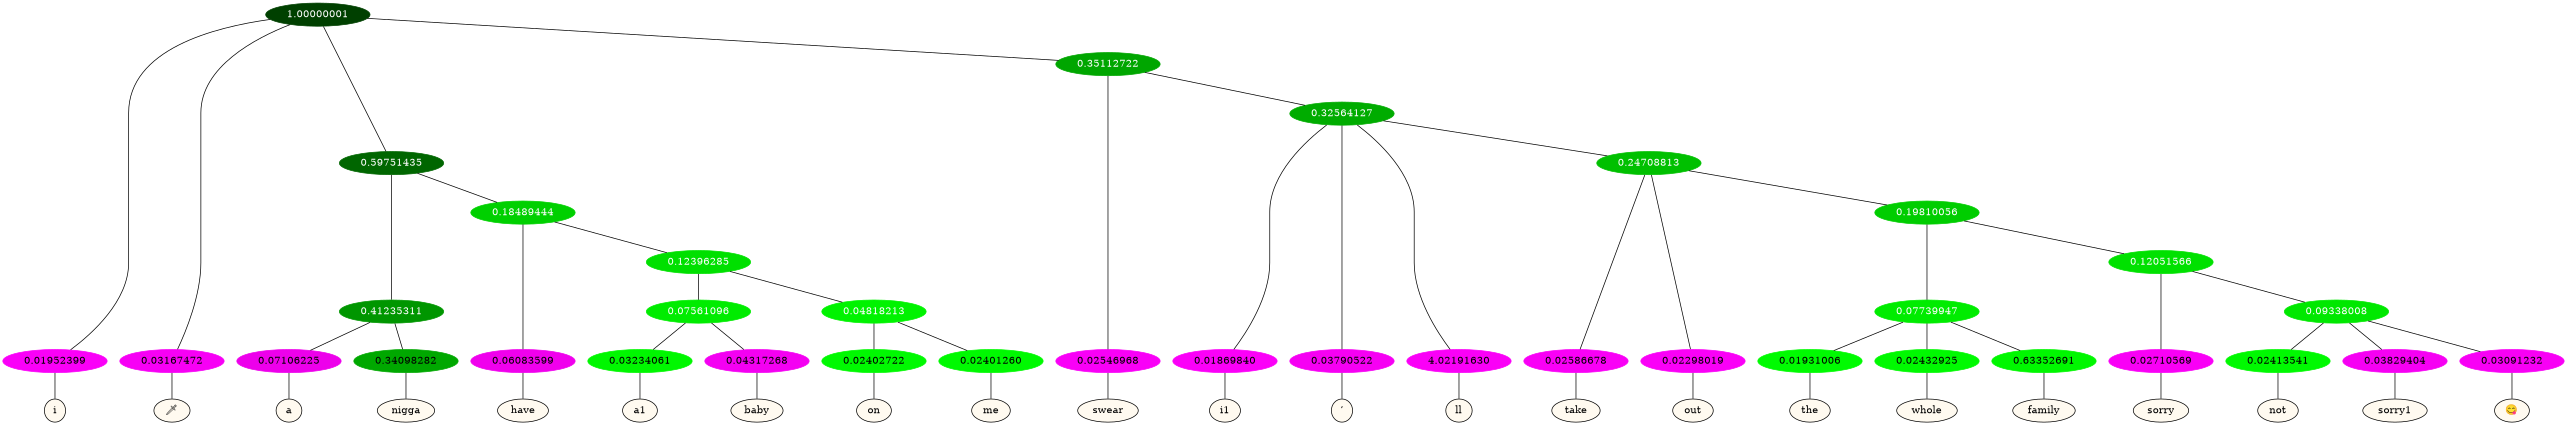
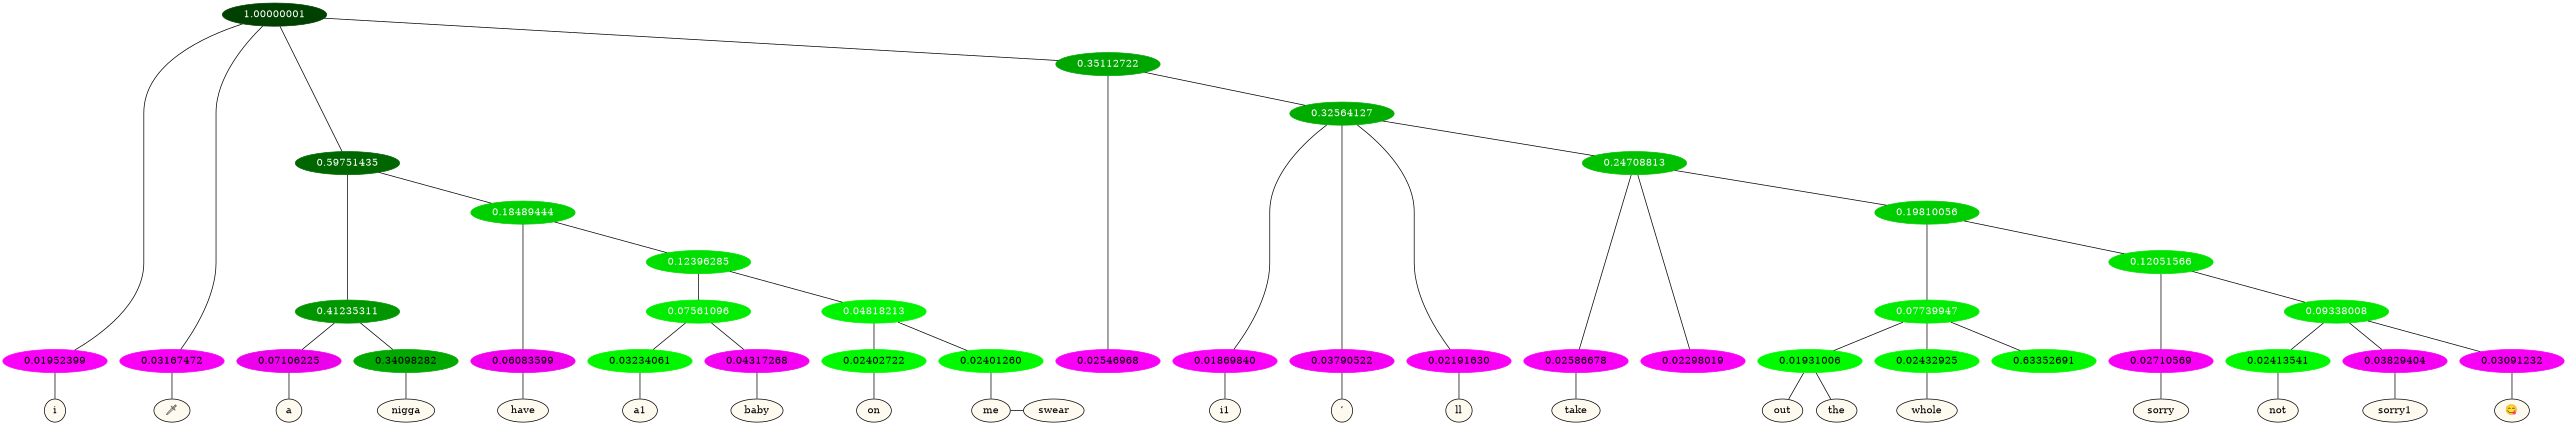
  graph {
    node [color=black format=png nodesep=0.001 ordering=out overlap_scaling=0.01 ranksep=0.001 style=filled]
    n1 [fillcolor=floralwhite height=0.15 label=a style="filled,solid" width=0.15]
    n2 [fillcolor=floralwhite height=0.15 label=nigga style="filled,solid" width=0.15]
    n3 [fillcolor=floralwhite height=0.15 label=have style="filled,solid" width=0.15]
    n4 [fillcolor=floralwhite height=0.15 label=a1 style="filled,solid" width=0.15]
    n5 [fillcolor=floralwhite height=0.15 label=baby style="filled,solid" width=0.15]
    n6 [fillcolor=floralwhite height=0.15 label=on style="filled,solid" width=0.15]
    n7 [fillcolor=floralwhite height=0.15 label=me style="filled,solid" width=0.15]
    n8 [fillcolor=floralwhite height=0.15 label=i style="filled,solid" width=0.15]
    n9 [fillcolor=floralwhite height=0.15 label=swear style="filled,solid" width=0.15]
    n10 [fillcolor=floralwhite height=0.15 label=i1 style="filled,solid" width=0.15]
    n11 [fillcolor=floralwhite height=0.15 label="’" style="filled,solid" width=0.15]
    n12 [fillcolor=floralwhite height=0.15 label=ll style="filled,solid" width=0.15]
    n13 [fillcolor=floralwhite height=0.15 label=take style="filled,solid" width=0.15]
    n14 [fillcolor=floralwhite height=0.15 label=out style="filled,solid" width=0.15]
    n15 [fillcolor=floralwhite height=0.15 label=the style="filled,solid" width=0.15]
    n16 [fillcolor=floralwhite height=0.15 label=whole style="filled,solid" width=0.15]
-   n17 [fillcolor=floralwhite height=0.15 label=family style="filled,solid" width=0.15]
    n18 [fillcolor=floralwhite height=0.15 label=sorry style="filled,solid" width=0.15]
    n19 [fillcolor=floralwhite height=0.15 label=not style="filled,solid" width=0.15]
    n20 [fillcolor=floralwhite height=0.15 label=sorry1 style="filled,solid" width=0.15]
    n21 [fillcolor=floralwhite height=0.15 label="😋" style="filled,solid" width=0.15]
    n22 [fillcolor=floralwhite height=0.15 label="🗡" style="filled,solid" width=0.15]
    n23 [color="0.835 1.000 0.929" fontcolor=black height=0.15 label=0.07106225 width=0.15]
    n24 [color="0.334 1.000 0.659" fontcolor=black height=0.15 label=0.34098282 width=0.15]
    n25 [color="0.835 1.000 0.939" fontcolor=black height=0.15 label=0.06083599 width=0.15]
    n26 [color="0.334 1.000 0.968" fontcolor=black height=0.15 label=0.03234061 width=0.15]
    n27 [color="0.835 1.000 0.957" fontcolor=black height=0.15 label=0.04317268 width=0.15]
    n28 [color="0.334 1.000 0.976" fontcolor=black height=0.15 label=0.02402722 width=0.15]
    n29 [color="0.334 1.000 0.976" fontcolor=black height=0.15 label=0.02401260 width=0.15]
    n30 [color="0.835 1.000 0.980" fontcolor=black height=0.15 label=0.01952399 width=0.15]
    n31 [color="0.835 1.000 0.975" fontcolor=black height=0.15 label=0.02546968 width=0.15]
    n32 [color="0.835 1.000 0.981" fontcolor=black height=0.15 label=0.01869840 width=0.15]
    n33 [color="0.835 1.000 0.962" fontcolor=black height=0.15 label=0.03790522 width=0.15]
-   n34 [color="0.835 1.000 0.978" fontcolor=black height=0.15 label=4.02191630 width=0.15]
+   n34 [color="0.835 1.000 0.978" fontcolor=black height=0.15 label=0.02191630 width=0.15]
    n35 [color="0.835 1.000 0.974" fontcolor=black height=0.15 label=0.02586678 width=0.15]
    n36 [color="0.835 1.000 0.977" fontcolor=black height=0.15 label=0.02298019 width=0.15]
    n37 [color="0.334 1.000 0.981" fontcolor=black height=0.15 label=0.01931006 width=0.15]
    n38 [color="0.334 1.000 0.976" fontcolor=black height=0.15 label=0.02432925 width=0.15]
    n39 [color="0.334 1.000 0.966" fontcolor=black height=0.15 label=0.63352691 width=0.15]
    n40 [color="0.835 1.000 0.973" fontcolor=black height=0.15 label=0.02710569 width=0.15]
    n41 [color="0.334 1.000 0.976" fontcolor=black height=0.15 label=0.02413541 width=0.15]
    n42 [color="0.835 1.000 0.962" fontcolor=black height=0.15 label=0.03829404 width=0.15]
    n43 [color="0.835 1.000 0.969" fontcolor=black height=0.15 label=0.03091232 width=0.15]
    n44 [color="0.835 1.000 0.968" fontcolor=black height=0.15 label=0.03167472 width=0.15]
    n45 [color="0.334 1.000 0.250" fontcolor=grey99 height=0.15 label=1.00000001 width=0.15]
    n46 [color="0.334 1.000 0.402" fontcolor=grey99 height=0.15 label=0.59751435 width=0.15]
    n47 [color="0.334 1.000 0.649" fontcolor=grey99 height=0.15 label=0.35112722 width=0.15]
    n48 [color="0.334 1.000 0.588" fontcolor=grey99 height=0.15 label=0.41235311 width=0.15]
    n49 [color="0.334 1.000 0.815" fontcolor=grey99 height=0.15 label=0.18489444 width=0.15]
    n50 [color="0.334 1.000 0.674" fontcolor=grey99 height=0.15 label=0.32564127 width=0.15]
    n51 [color="0.334 1.000 0.876" fontcolor=grey99 height=0.15 label=0.12396285 width=0.15]
    n52 [color="0.334 1.000 0.753" fontcolor=grey99 height=0.15 label=0.24708813 width=0.15]
    n53 [color="0.334 1.000 0.924" fontcolor=grey99 height=0.15 label=0.07561096 width=0.15]
    n54 [color="0.334 1.000 0.952" fontcolor=grey99 height=0.15 label=0.04818213 width=0.15]
    n55 [color="0.334 1.000 0.802" fontcolor=grey99 height=0.15 label=0.19810056 width=0.15]
    n56 [color="0.334 1.000 0.923" fontcolor=grey99 height=0.15 label=0.07739947 width=0.15]
    n57 [color="0.334 1.000 0.879" fontcolor=grey99 height=0.15 label=0.12051566 width=0.15]
    n58 [color="0.334 1.000 0.907" fontcolor=grey99 height=0.15 label=0.09338008 width=0.15]
    subgraph sub_1 {
      rank=same
      n1
      n2
      n3
      n4
      n5
      n6
      n7
      n8
      n9
      n10
      n11
      n12
      n13
      n14
      n15
      n16
-     n17
      n18
      n19
      n20
      n21
      n22
    }
    subgraph sub_2 {
      rank=same
      n23
      n24
      n25
      n26
      n27
      n28
      n29
      n30
      n31
      n32
      n33
      n34
      n35
      n36
      n37
      n38
      n39
      n40
      n41
      n42
      n43
      n44
    }
    n23 -- n1
    n24 -- n2
    n25 -- n3
    n26 -- n4
    n27 -- n5
    n28 -- n6
    n29 -- n7
    n30 -- n8
-   n31 -- n9
+   n7 -- n9
    n32 -- n10
    n33 -- n11
    n34 -- n12
    n35 -- n13
-   n36 -- n14
+   n37 -- n14
    n37 -- n15
    n38 -- n16
-   n39 -- n17
    n40 -- n18
    n41 -- n19
    n42 -- n20
    n43 -- n21
    n44 -- n22
    n45 -- n30
    n45 -- n44
    n45 -- n46
    n45 -- n47
    n46 -- n48
    n46 -- n49
    n47 -- n31
    n47 -- n50
    n48 -- n23
    n48 -- n24
    n49 -- n25
    n49 -- n51
    n50 -- n32
    n50 -- n33
    n50 -- n34
    n50 -- n52
    n51 -- n53
    n51 -- n54
    n52 -- n35
    n52 -- n36
    n52 -- n55
    n53 -- n26
    n53 -- n27
    n54 -- n28
    n54 -- n29
    n55 -- n56
    n55 -- n57
    n56 -- n37
    n56 -- n38
    n56 -- n39
    n57 -- n40
    n57 -- n58
    n58 -- n41
    n58 -- n42
    n58 -- n43
  }
